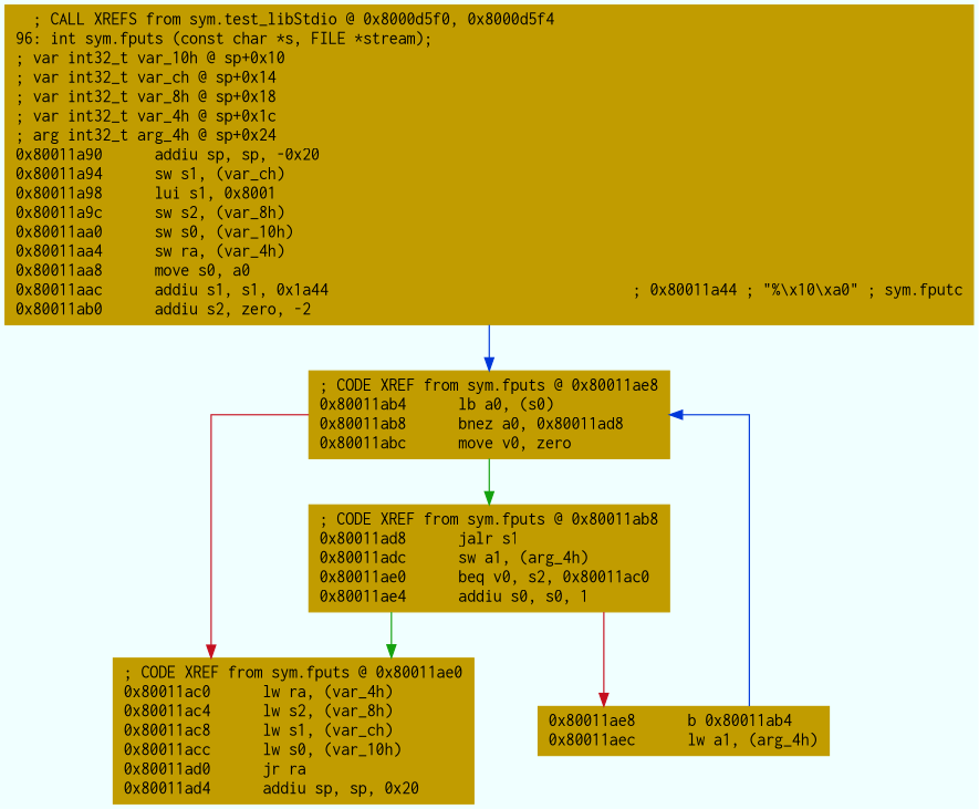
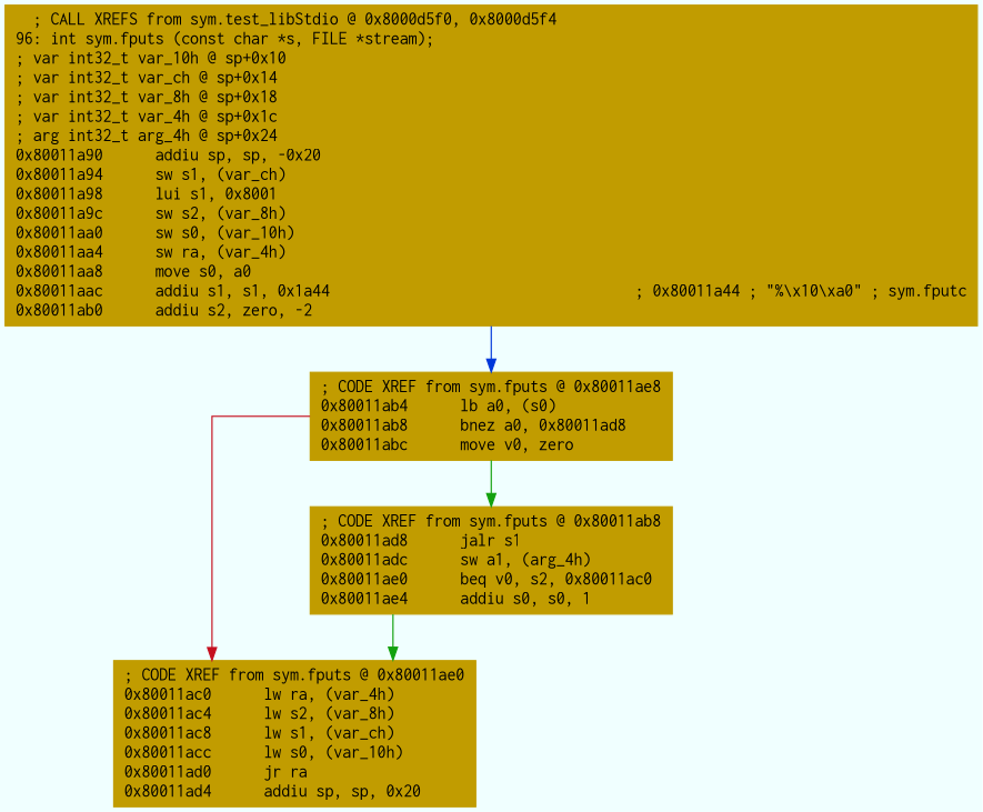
  digraph {
    bgcolor=azure
    fontname=Courier
    fontsize=8
    splines=ortho
    node [color="#c19c00" fillcolor="#c19c00" fontname=Courier shape=box style=filled]
    edge [arrowhead=normal color="#0037da"]
    n1 [label="  ; CALL XREFS from sym.test_libStdio @ 0x8000d5f0, 0x8000d5f4\l96: int sym.fputs (const char *s, FILE *stream);\l; var int32_t var_10h @ sp+0x10\l; var int32_t var_ch @ sp+0x14\l; var int32_t var_8h @ sp+0x18\l; var int32_t var_4h @ sp+0x1c\l; arg int32_t arg_4h @ sp+0x24\l0x80011a90      addiu sp, sp, -0x20\l0x80011a94      sw s1, (var_ch)\l0x80011a98      lui s1, 0x8001\l0x80011a9c      sw s2, (var_8h)\l0x80011aa0      sw s0, (var_10h)\l0x80011aa4      sw ra, (var_4h)\l0x80011aa8      move s0, a0\l0x80011aac      addiu s1, s1, 0x1a44                                   ; 0x80011a44 ; \"%\\x10\\xa0\" ; sym.fputc\l0x80011ab0      addiu s2, zero, -2\l"]
    n2 [label="; CODE XREF from sym.fputs @ 0x80011ae8\l0x80011ab4      lb a0, (s0)\l0x80011ab8      bnez a0, 0x80011ad8\l0x80011abc      move v0, zero\l"]
    n3 [label="; CODE XREF from sym.fputs @ 0x80011ae0\l0x80011ac0      lw ra, (var_4h)\l0x80011ac4      lw s2, (var_8h)\l0x80011ac8      lw s1, (var_ch)\l0x80011acc      lw s0, (var_10h)\l0x80011ad0      jr ra\l0x80011ad4      addiu sp, sp, 0x20\l"]
    n4 [label="; CODE XREF from sym.fputs @ 0x80011ab8\l0x80011ad8      jalr s1\l0x80011adc      sw a1, (arg_4h)\l0x80011ae0      beq v0, s2, 0x80011ac0\l0x80011ae4      addiu s0, s0, 1\l"]
-   n5 [label="0x80011ae8      b 0x80011ab4\l0x80011aec      lw a1, (arg_4h)\l"]
    n1 -> n2
    n2 -> n3 [color="#c50f1f"]
    n2 -> n4 [color="#13a10e"]
    n4 -> n3 [color="#13a10e"]
-   n4 -> n5 [color="#c50f1f"]
-   n5 -> n2
  }
